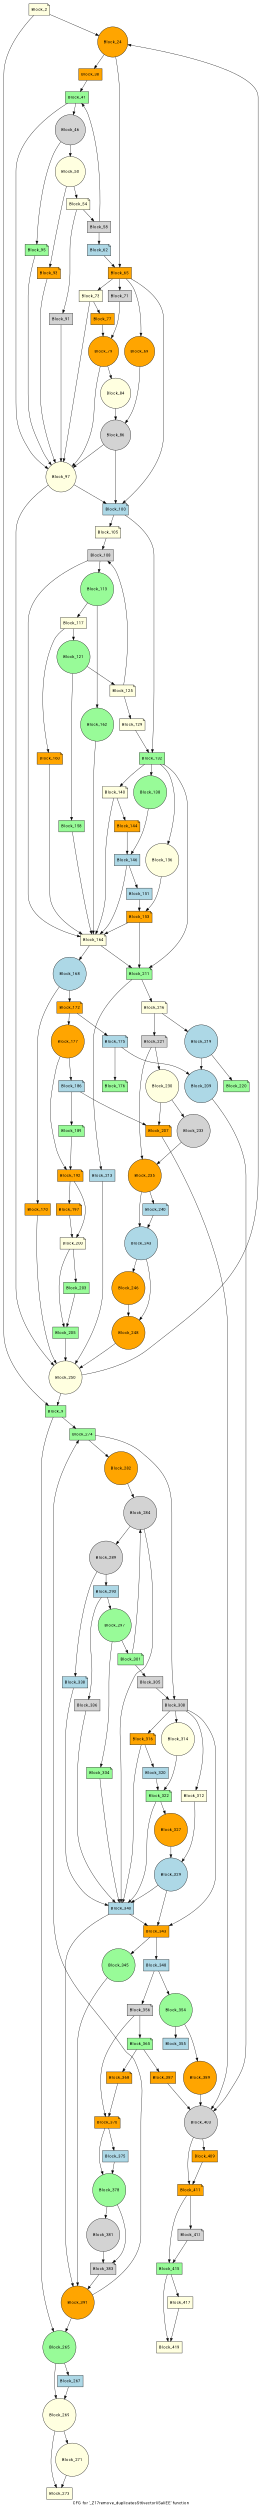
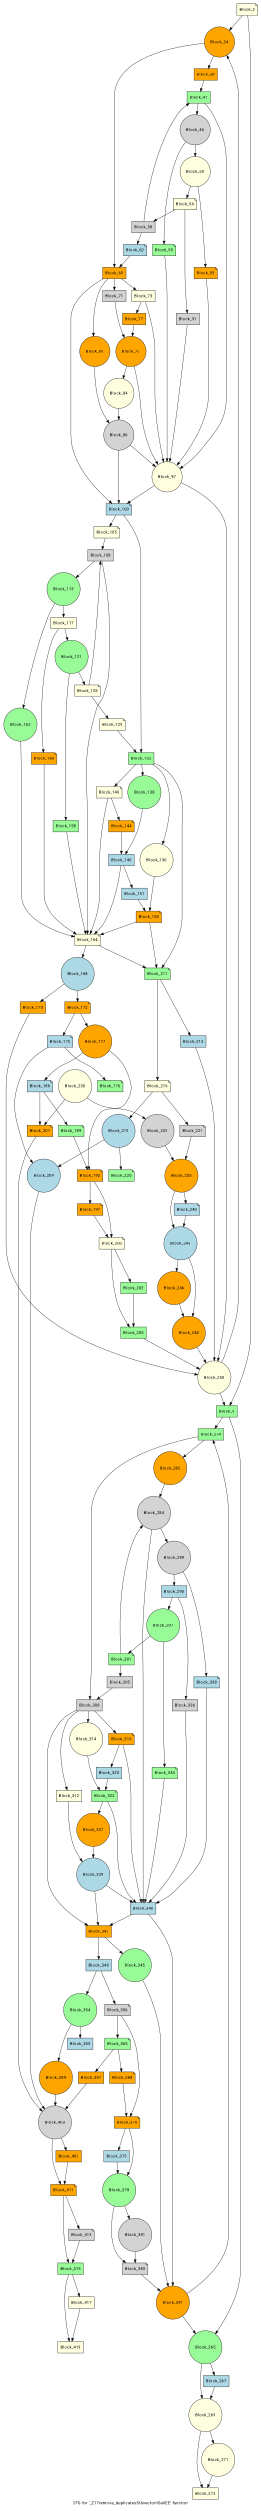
  digraph {
    fontname=Roboto
    label="CFG for '_Z17remove_duplicatesSt6vectorIiSaIiEE' function"
    node [fillcolor=orange fontname=Roboto shape=circle style=filled]
    edge [fontname=Roboto]
    n1 [fillcolor=lightyellow label=Block_2 shape=note]
    n2 [fillcolor=palegreen label=Block_9 shape=box]
    n3 [label=Block_24]
    n4 [fillcolor=palegreen label=Block_265]
    n5 [fillcolor=palegreen label=Block_274 shape=box]
    n6 [label=Block_38 shape=box]
    n7 [label=Block_65 shape=box]
    n8 [fillcolor=lightyellow label=Block_269]
    n9 [fillcolor=lightblue label=Block_267 shape=box]
    n10 [label=Block_282]
    n11 [fillcolor=lightgrey label=Block_308 shape=box]
    n12 [fillcolor=palegreen label=Block_41 shape=box]
    n13 [fillcolor=lightblue label=Block_100 shape=note]
    n14 [fillcolor=lightyellow label=Block_73 shape=box]
    n15 [fillcolor=lightgrey label=Block_71 shape=box]
    n16 [label=Block_69]
    n17 [fillcolor=lightyellow label=Block_273 shape=box]
    n18 [fillcolor=lightyellow label=Block_271]
    n19 [fillcolor=lightgrey label=Block_284]
    n20 [label=Block_343 shape=box]
    n21 [label=Block_316 shape=note]
    n22 [fillcolor=lightyellow label=Block_314]
    n23 [fillcolor=lightyellow label=Block_312 shape=box]
    n24 [fillcolor=lightyellow label=Block_97]
    n25 [fillcolor=lightgrey label=Block_46]
    n26 [fillcolor=lightyellow label=Block_105 shape=note]
    n27 [fillcolor=palegreen label=Block_132 shape=box]
    n28 [label=Block_77 shape=box]
    n29 [label=Block_79]
    n30 [fillcolor=lightgrey label=Block_86]
    n31 [fillcolor=lightyellow label=Block_250]
    n32 [fillcolor=palegreen label=Block_95 shape=note]
    n33 [fillcolor=lightyellow label=Block_50]
    n34 [label=Block_93 shape=note]
    n35 [fillcolor=lightyellow label=Block_54 shape=note]
    n36 [fillcolor=lightgrey label=Block_91 shape=box]
    n37 [fillcolor=lightgrey label=Block_58 shape=box]
    n38 [fillcolor=lightblue label=Block_62 shape=note]
    n39 [fillcolor=lightgrey label=Block_108 shape=box]
    n40 [fillcolor=palegreen label=Block_211 shape=note]
    n41 [fillcolor=lightyellow label=Block_140 shape=note]
    n42 [fillcolor=palegreen label=Block_138]
    n43 [fillcolor=lightyellow label=Block_136]
    n44 [fillcolor=lightyellow label=Block_84]
    n45 [fillcolor=lightyellow label=Block_164 shape=note]
    n46 [fillcolor=palegreen label=Block_113]
    n47 [fillcolor=lightyellow label=Block_216 shape=note]
    n48 [fillcolor=lightblue label=Block_213 shape=box]
    n49 [label=Block_144 shape=note]
    n50 [fillcolor=lightblue label=Block_146 shape=box]
    n51 [label=Block_153 shape=note]
    n52 [fillcolor=lightblue label=Block_168]
    n53 [fillcolor=palegreen label=Block_162]
    n54 [fillcolor=lightyellow label=Block_117 shape=box]
    n55 [label=Block_172 shape=note]
    n56 [label=Block_170 shape=box]
    n57 [label=Block_160 shape=note]
    n58 [fillcolor=palegreen label=Block_121]
    n59 [fillcolor=palegreen label=Block_158 shape=box]
    n60 [fillcolor=lightyellow label=Block_125 shape=note]
    n61 [fillcolor=lightyellow label=Block_129 shape=note]
    n62 [fillcolor=lightblue label=Block_219]
    n63 [fillcolor=lightgrey label=Block_221 shape=note]
    n64 [fillcolor=lightblue label=Block_151 shape=box]
    n65 [fillcolor=lightblue label=Block_175 shape=note]
    n66 [label=Block_177]
    n67 [fillcolor=palegreen label=Block_176 shape=note]
    n68 [fillcolor=lightblue label=Block_209]
    n69 [label=Block_192 shape=note]
    n70 [fillcolor=lightblue label=Block_186 shape=note]
    n71 [fillcolor=lightgrey label=Block_403]
    n72 [label=Block_197 shape=note]
    n73 [fillcolor=lightyellow label=Block_200 shape=note]
    n74 [fillcolor=palegreen label=Block_189 shape=note]
    n75 [label=Block_207 shape=note]
    n76 [label=Block_411 shape=note]
    n77 [label=Block_409 shape=box]
    n78 [fillcolor=palegreen label=Block_205 shape=box]
    n79 [fillcolor=palegreen label=Block_203 shape=box]
    n80 [fillcolor=palegreen label=Block_415 shape=box]
    n81 [fillcolor=lightgrey label=Block_413 shape=note]
    n82 [fillcolor=palegreen label=Block_220 shape=note]
    n83 [label=Block_235]
    n84 [fillcolor=lightyellow label=Block_230]
    n85 [fillcolor=lightblue label=Block_240 shape=note]
    n86 [fillcolor=lightblue label=Block_243]
    n87 [fillcolor=lightgrey label=Block_233]
    n88 [label=Block_248]
    n89 [label=Block_246]
    n90 [fillcolor=lightblue label=Block_340 shape=box]
    n91 [fillcolor=lightgrey label=Block_289]
    n92 [fillcolor=lightblue label=Block_348 shape=box]
    n93 [fillcolor=palegreen label=Block_345]
    n94 [fillcolor=lightblue label=Block_320 shape=box]
    n95 [fillcolor=palegreen label=Block_322 shape=note]
    n96 [fillcolor=lightblue label=Block_329]
    n97 [label=Block_391]
    n98 [fillcolor=lightblue label=Block_338 shape=note]
    n99 [fillcolor=lightblue label=Block_293 shape=box]
    n100 [fillcolor=lightgrey label=Block_336 shape=box]
    n101 [fillcolor=palegreen label=Block_297]
    n102 [fillcolor=palegreen label=Block_334 shape=note]
    n103 [fillcolor=palegreen label=Block_301 shape=note]
    n104 [fillcolor=lightgrey label=Block_305 shape=box]
    n105 [fillcolor=palegreen label=Block_354]
    n106 [fillcolor=lightgrey label=Block_356 shape=note]
    n107 [label=Block_327]
    n108 [fillcolor=lightblue label=Block_355 shape=box]
    n109 [label=Block_389]
    n110 [label=Block_370 shape=note]
    n111 [fillcolor=palegreen label=Block_365 shape=note]
    n112 [fillcolor=lightblue label=Block_375 shape=box]
    n113 [fillcolor=palegreen label=Block_378]
    n114 [label=Block_368 shape=note]
    n115 [label=Block_387 shape=box]
    n116 [fillcolor=lightgrey label=Block_383 shape=note]
    n117 [fillcolor=lightgrey label=Block_381]
    n118 [fillcolor=lightyellow label=Block_419 shape=box]
    n119 [fillcolor=lightyellow label=Block_417 shape=box]
    n1 -> n2 [tailport=s0]
    n1 -> n3 [tailport=s1]
    n2 -> n4 [tailport=s0]
    n2 -> n5 [tailport=s1]
    n3 -> n6 [tailport=s0]
    n3 -> n7 [tailport=s1]
    n4 -> n8 [tailport=s0]
    n4 -> n9 [tailport=s1]
    n5 -> n10 [tailport=s0]
    n5 -> n11 [tailport=s1]
    n6 -> n12
    n7 -> n13 [tailport=s0]
    n7 -> n14 [tailport=s1]
    n7 -> n15 [tailport=s2]
    n7 -> n16 [tailport=s3]
    n8 -> n17 [tailport=s0]
    n8 -> n18 [tailport=s1]
    n9 -> n8
    n10 -> n19
    n11 -> n20 [tailport=s0]
    n11 -> n21 [tailport=s1]
    n11 -> n22 [tailport=s2]
    n11 -> n23 [tailport=s3]
    n12 -> n24 [tailport=s0]
    n12 -> n25 [tailport=s1]
    n13 -> n26 [tailport=s0]
    n13 -> n27 [tailport=s1]
    n14 -> n24 [tailport=s0]
    n14 -> n28 [tailport=s1]
    n15 -> n29
    n16 -> n30
    n18 -> n17
    n19 -> n90 [tailport=s0]
    n19 -> n91 [tailport=s1]
    n20 -> n92 [tailport=s0]
    n20 -> n93 [tailport=s1]
    n21 -> n90 [tailport=s0]
    n21 -> n94 [tailport=s1]
    n22 -> n95
    n23 -> n96
    n24 -> n13 [tailport=s0]
    n24 -> n31 [tailport=s1]
    n25 -> n32 [tailport=s0]
    n25 -> n33 [tailport=s1]
    n26 -> n39
    n27 -> n40 [tailport=s0]
    n27 -> n41 [tailport=s1]
    n27 -> n42 [tailport=s2]
    n27 -> n43 [tailport=s3]
    n28 -> n29
    n29 -> n24 [tailport=s0]
    n29 -> n44 [tailport=s1]
    n30 -> n13 [tailport=s1]
    n30 -> n24 [tailport=s0]
    n31 -> n2 [tailport=s1]
    n31 -> n3 [tailport=s0]
    n32 -> n24
    n33 -> n34 [tailport=s0]
    n33 -> n35 [tailport=s1]
    n34 -> n24
    n35 -> n36 [tailport=s0]
    n35 -> n37 [tailport=s1]
    n36 -> n24
    n37 -> n12 [tailport=s0]
    n37 -> n38 [tailport=s1]
    n38 -> n7
    n39 -> n45 [tailport=s0]
    n39 -> n46 [tailport=s1]
    n40 -> n47 [tailport=s0]
    n40 -> n48 [tailport=s1]
    n41 -> n45 [tailport=s0]
    n41 -> n49 [tailport=s1]
    n42 -> n50
    n43 -> n51
    n44 -> n30
    n45 -> n40 [tailport=s0]
    n45 -> n52 [tailport=s1]
    n46 -> n53 [tailport=s0]
    n46 -> n54 [tailport=s1]
    n47 -> n62 [tailport=s0]
    n47 -> n63 [tailport=s1]
    n48 -> n31
    n49 -> n50
    n50 -> n45 [tailport=s0]
    n50 -> n64 [tailport=s1]
    n51 -> n40 [tailport=s1]
    n51 -> n45 [tailport=s0]
    n52 -> n55 [tailport=s0]
    n52 -> n56 [tailport=s1]
    n53 -> n45
    n54 -> n57 [tailport=s0]
    n54 -> n58 [tailport=s1]
    n55 -> n65 [tailport=s0]
    n55 -> n66 [tailport=s1]
    n56 -> n31
    n57 -> n45
    n58 -> n59 [tailport=s0]
    n58 -> n60 [tailport=s1]
    n59 -> n45
    n60 -> n39 [tailport=s0]
    n60 -> n61 [tailport=s1]
    n61 -> n27
    n62 -> n68
    n62 -> n82
    n63 -> n83 [tailport=s0]
-   n63 -> n84 [tailport=s1]
    n64 -> n51
    n65 -> n67
    n65 -> n68
    n66 -> n69 [tailport=s0]
    n66 -> n70 [tailport=s1]
    n68 -> n71
    n69 -> n72 [tailport=s0]
    n69 -> n73 [tailport=s1]
    n70 -> n74
    n70 -> n75
    n71 -> n76 [tailport=s0]
    n71 -> n77 [tailport=s1]
    n72 -> n73
    n73 -> n78 [tailport=s0]
    n73 -> n79 [tailport=s1]
    n74 -> n69
    n75 -> n71
    n76 -> n80 [tailport=s0]
    n76 -> n81 [tailport=s1]
    n77 -> n76
    n78 -> n31
    n79 -> n78
    n80 -> n118 [tailport=s0]
    n80 -> n119 [tailport=s1]
    n81 -> n80
    n83 -> n85 [tailport=s0]
    n83 -> n86 [tailport=s1]
    n84 -> n75
    n84 -> n87
    n85 -> n86
    n86 -> n88 [tailport=s0]
    n86 -> n89 [tailport=s1]
    n87 -> n83
    n88 -> n31
    n89 -> n88
    n90 -> n20 [tailport=s0]
    n90 -> n97 [tailport=s1]
    n91 -> n98 [tailport=s0]
    n91 -> n99 [tailport=s1]
    n92 -> n105 [tailport=s0]
    n92 -> n106 [tailport=s1]
    n93 -> n97
    n94 -> n95
    n95 -> n90 [tailport=s0]
    n95 -> n107 [tailport=s1]
    n96 -> n20 [tailport=s1]
    n96 -> n90 [tailport=s0]
    n97 -> n4 [tailport=s1]
    n97 -> n5 [tailport=s0]
    n98 -> n90
    n99 -> n100 [tailport=s0]
    n99 -> n101 [tailport=s1]
    n100 -> n90
    n101 -> n102 [tailport=s0]
    n101 -> n103 [tailport=s1]
    n102 -> n90
    n103 -> n19 [tailport=s0]
    n103 -> n104 [tailport=s1]
    n104 -> n11
    n105 -> n108
    n105 -> n109
    n106 -> n110 [tailport=s0]
    n106 -> n111 [tailport=s1]
    n107 -> n96
    n109 -> n71
    n110 -> n112 [tailport=s0]
    n110 -> n113 [tailport=s1]
    n111 -> n114
    n111 -> n115
    n112 -> n113
    n113 -> n116 [tailport=s0]
    n113 -> n117 [tailport=s1]
    n114 -> n110
    n115 -> n71
    n116 -> n97
    n117 -> n116
    n119 -> n118
  }
